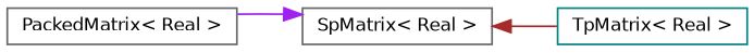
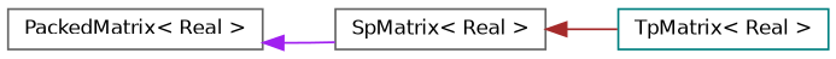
  digraph {
    rankdir=LR
    node [color=gray40 fillcolor=white fontname=Helvetica fontsize=10 shape=record style=filled]
    edge [dir=back fontname=Helvetica fontsize=10 labelfontname=Helvetica labelfontsize=10 style=solid]
    n1 [height=0.2 label="PackedMatrix\< Real \>" width=0.4]
    n2 [height=0.2 label="SpMatrix\< Real \>" width=0.4]
    n3 [color=teal height=0.2 label="TpMatrix\< Real \>" width=0.4]
-   n2 -> n1 [color=purple]
+   n1 -> n2 [color=purple]
    n2 -> n3 [color=brown]
  }
